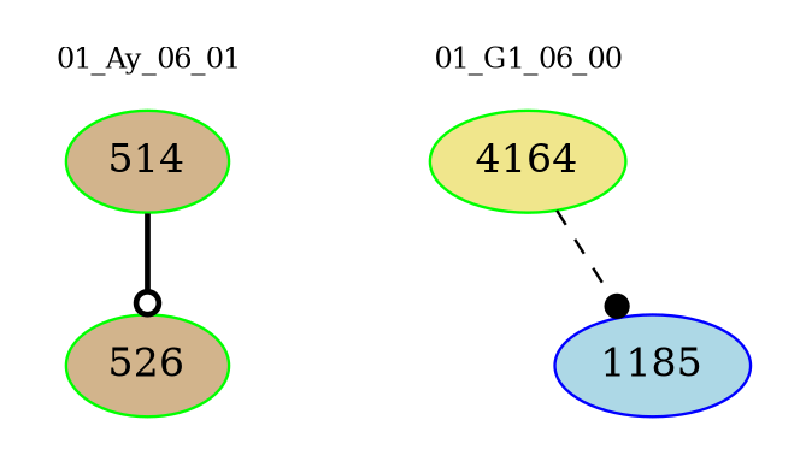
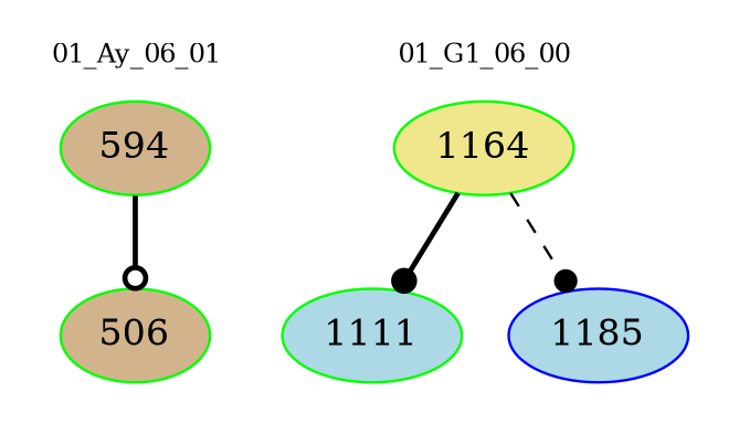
  digraph {
    node [color=green fillcolor=tan style=filled]
    edge [arrowhead=dot color=black style=bold]
-   n1 [label=514]
-   n2 [label=526]
-   n3 [fillcolor=khaki label=4164]
+   n1 [label=594]
+   n2 [label=506]
+   n3 [fillcolor=khaki label=1164]
+   n4 [fillcolor=lightblue label=1111]
    n5 [color=blue fillcolor=lightblue label=1185]
    subgraph cluster_1 {
      color=white
      fontsize=10
      label="01_Ay_06_01"
      n1
      n2
    }
    subgraph cluster_2 {
      color=white
      fontsize=10
      label="01_G1_06_00"
      n3
+     n4
      n5
    }
    n1 -> n2 [arrowhead=odot]
+   n3 -> n4
    n3 -> n5 [style=dashed]
  }
